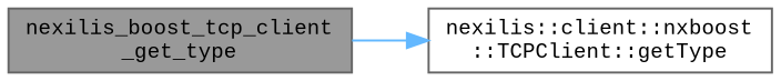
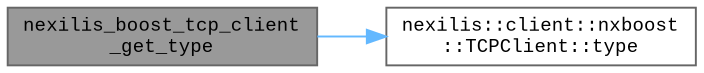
  digraph {
    rankdir=LR
    fontname="Liberation Mono"
    node [fontname="Liberation Mono" fontsize=10 shape=box style=filled]
    n1 [color=gray40 fillcolor=grey60 fontcolor=black height=0.2 label="nexilis_boost_tcp_client\l_get_type" width=0.4]
-   n2 [color=grey40 fillcolor=white height=0.2 label="nexilis::client::nxboost\l::TCPClient::getType" width=0.4]
+   n2 [color=grey40 fillcolor=white height=0.2 label="nexilis::client::nxboost\l::TCPClient::type" width=0.4]
    n1 -> n2 [color=steelblue1 fontname="Liberation Mono" fontsize=10 labelfontname=Helvetica labelfontsize=10 style=solid]
  }
